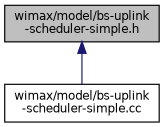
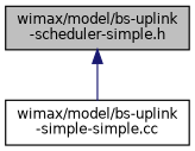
  digraph {
    node [color=black fontname=Helvetica fontsize=10 shape=record style=filled]
    n1 [fillcolor=grey75 fontcolor=black height=0.2 label="wimax/model/bs-uplink\l-scheduler-simple.h" width=0.4]
-   n2 [fillcolor=white height=0.2 label="wimax/model/bs-uplink\l-scheduler-simple.cc" width=0.4]
+   n2 [fillcolor=white height=0.2 label="wimax/model/bs-uplink\l-simple-simple.cc" width=0.4]
    n1 -> n2 [color=midnightblue dir=back fontname=Helvetica fontsize=10 labelfontname=Helvetica labelfontsize=10 style=solid]
  }
